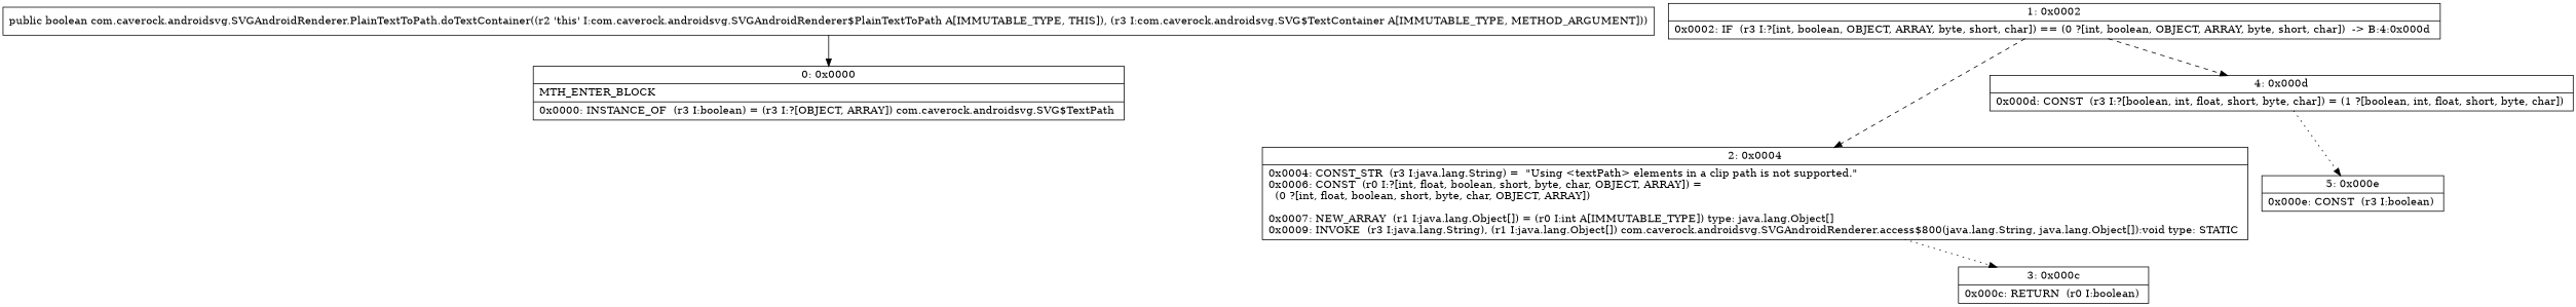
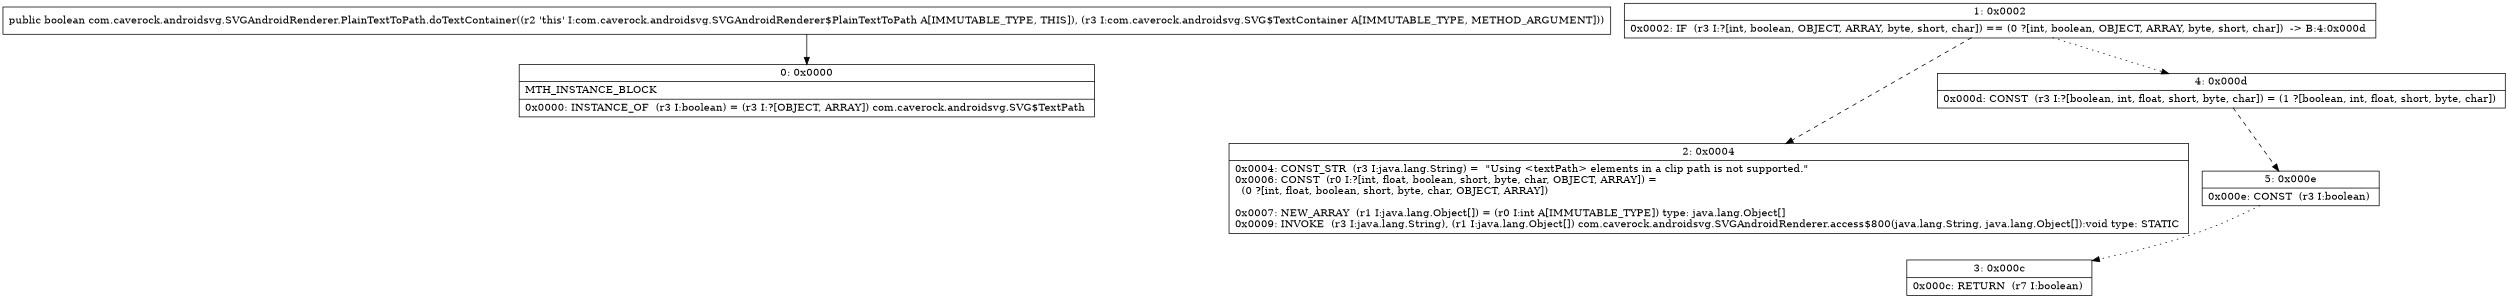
  digraph {
    node [shape=record]
    edge [style=dashed]
-   n1 [label="{0\:\ 0x0000|MTH_ENTER_BLOCK\l|0x0000: INSTANCE_OF  (r3 I:boolean) = (r3 I:?[OBJECT, ARRAY]) com.caverock.androidsvg.SVG$TextPath \l}"]
+   n1 [label="{0\:\ 0x0000|MTH_INSTANCE_BLOCK\l|0x0000: INSTANCE_OF  (r3 I:boolean) = (r3 I:?[OBJECT, ARRAY]) com.caverock.androidsvg.SVG$TextPath \l}"]
    n2 [label="{1\:\ 0x0002|0x0002: IF  (r3 I:?[int, boolean, OBJECT, ARRAY, byte, short, char]) == (0 ?[int, boolean, OBJECT, ARRAY, byte, short, char])  \-\> B:4:0x000d \l}"]
    n3 [label="{2\:\ 0x0004|0x0004: CONST_STR  (r3 I:java.lang.String) =  \"Using \<textPath\> elements in a clip path is not supported.\" \l0x0006: CONST  (r0 I:?[int, float, boolean, short, byte, char, OBJECT, ARRAY]) = \l  (0 ?[int, float, boolean, short, byte, char, OBJECT, ARRAY])\l \l0x0007: NEW_ARRAY  (r1 I:java.lang.Object[]) = (r0 I:int A[IMMUTABLE_TYPE]) type: java.lang.Object[] \l0x0009: INVOKE  (r3 I:java.lang.String), (r1 I:java.lang.Object[]) com.caverock.androidsvg.SVGAndroidRenderer.access$800(java.lang.String, java.lang.Object[]):void type: STATIC \l}"]
    n4 [label="{4\:\ 0x000d|0x000d: CONST  (r3 I:?[boolean, int, float, short, byte, char]) = (1 ?[boolean, int, float, short, byte, char]) \l}"]
-   n5 [label="{3\:\ 0x000c|0x000c: RETURN  (r0 I:boolean) \l}"]
+   n5 [label="{3\:\ 0x000c|0x000c: RETURN  (r7 I:boolean) \l}"]
    n6 [label="{5\:\ 0x000e|0x000e: CONST  (r3 I:boolean) \l}"]
    n7 [label="{public boolean com.caverock.androidsvg.SVGAndroidRenderer.PlainTextToPath.doTextContainer((r2 'this' I:com.caverock.androidsvg.SVGAndroidRenderer$PlainTextToPath A[IMMUTABLE_TYPE, THIS]), (r3 I:com.caverock.androidsvg.SVG$TextContainer A[IMMUTABLE_TYPE, METHOD_ARGUMENT])) }"]
    n2 -> n3
-   n2 -> n4
-   n3 -> n5 [style=dotted]
-   n4 -> n6 [style=dotted]
+   n2 -> n4 [style=dotted]
+   n6 -> n5 [style=dotted]
+   n4 -> n6
    n7 -> n1 [style=solid]
  }
